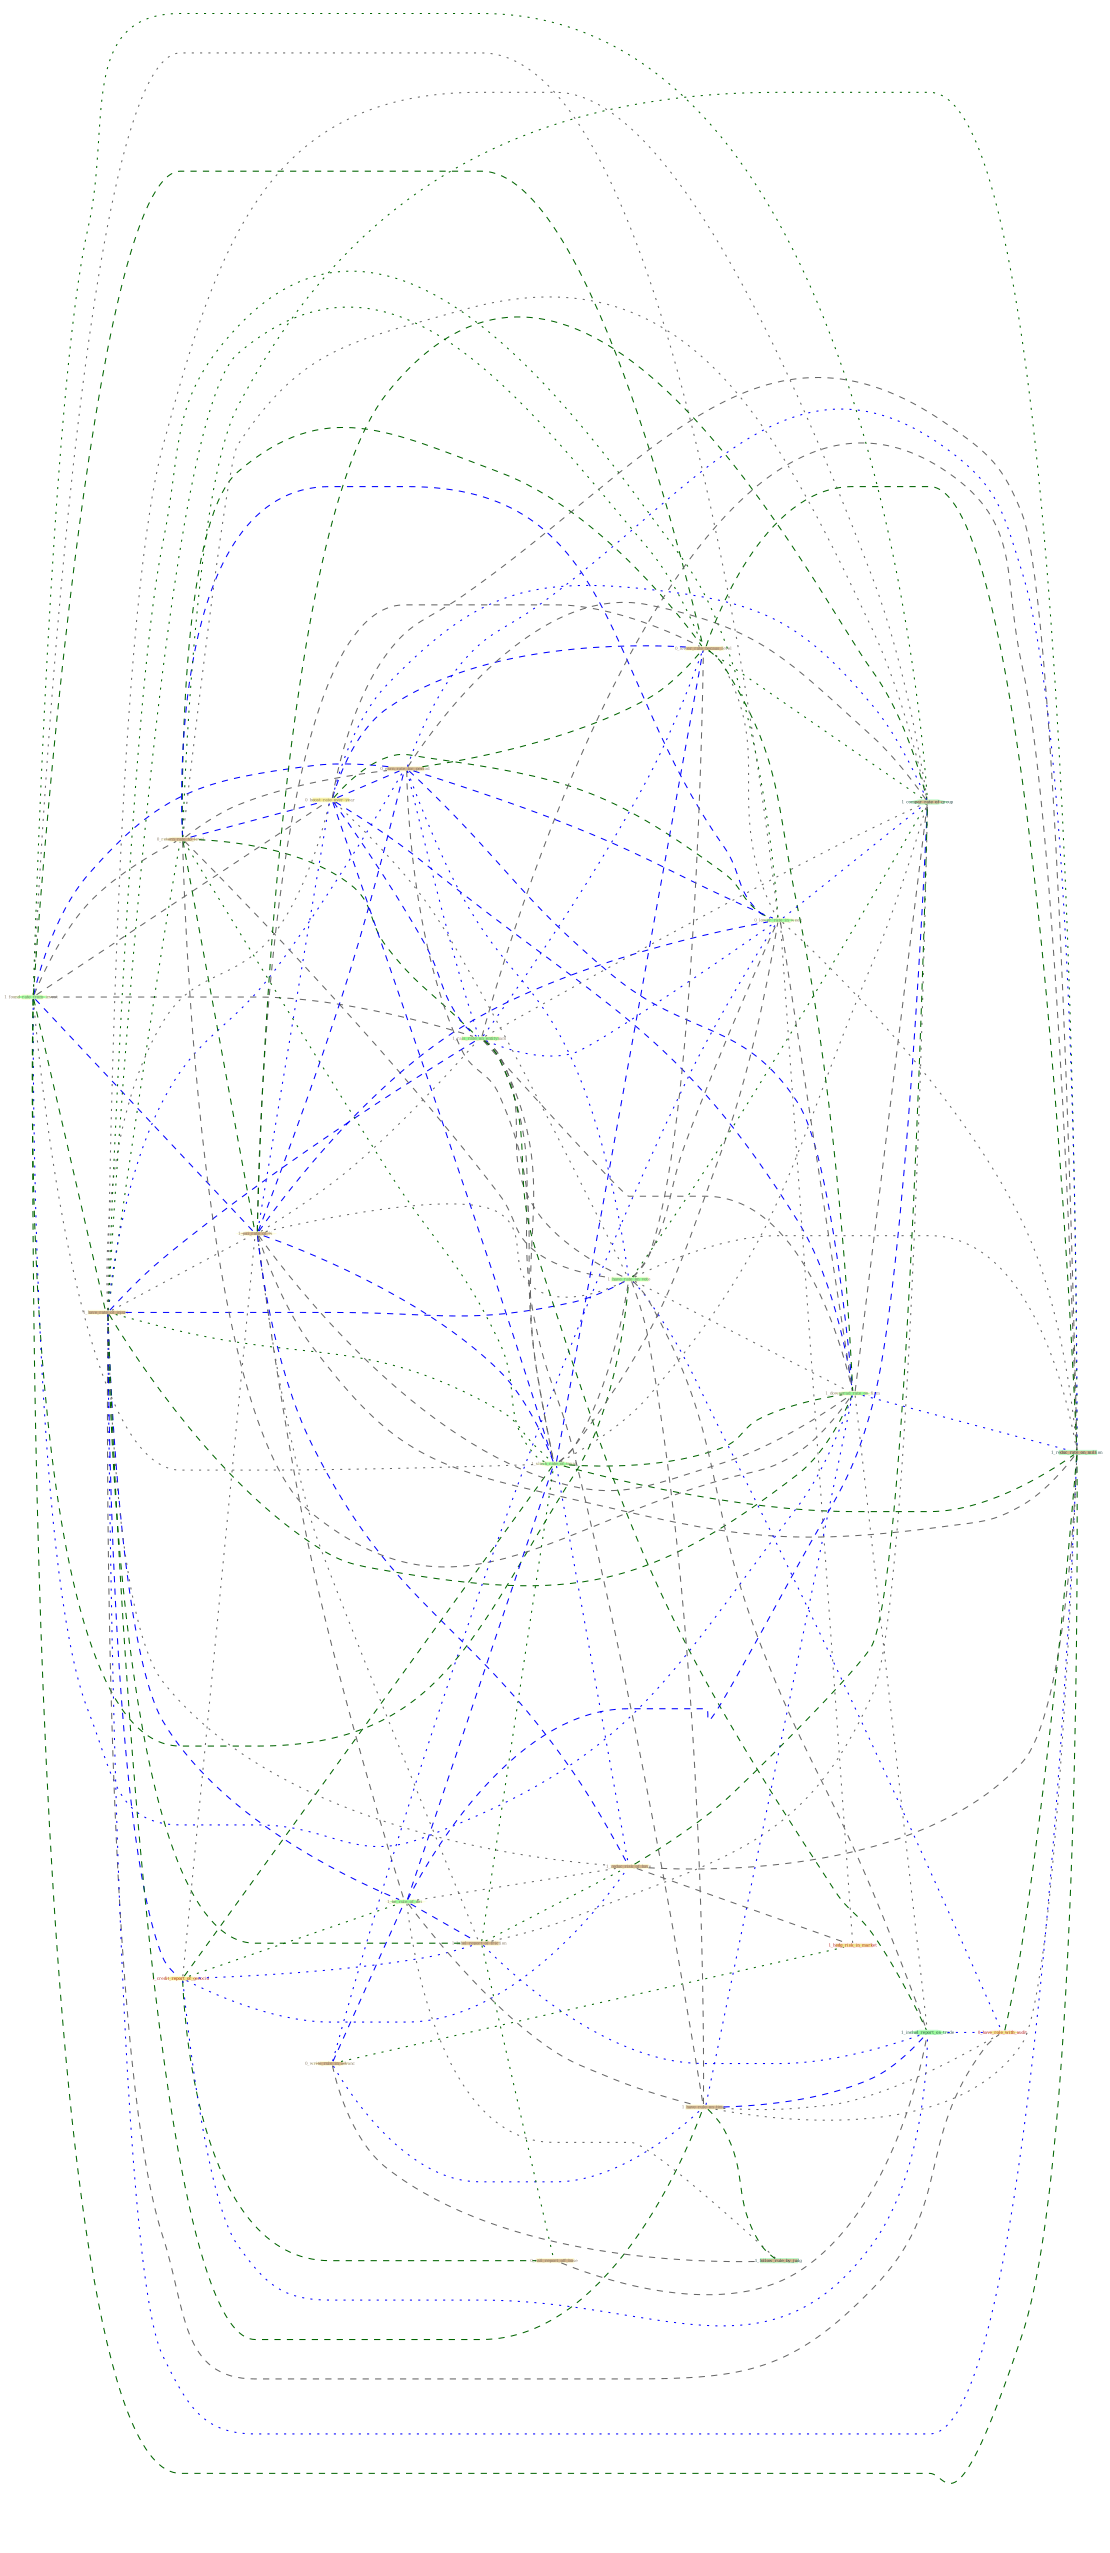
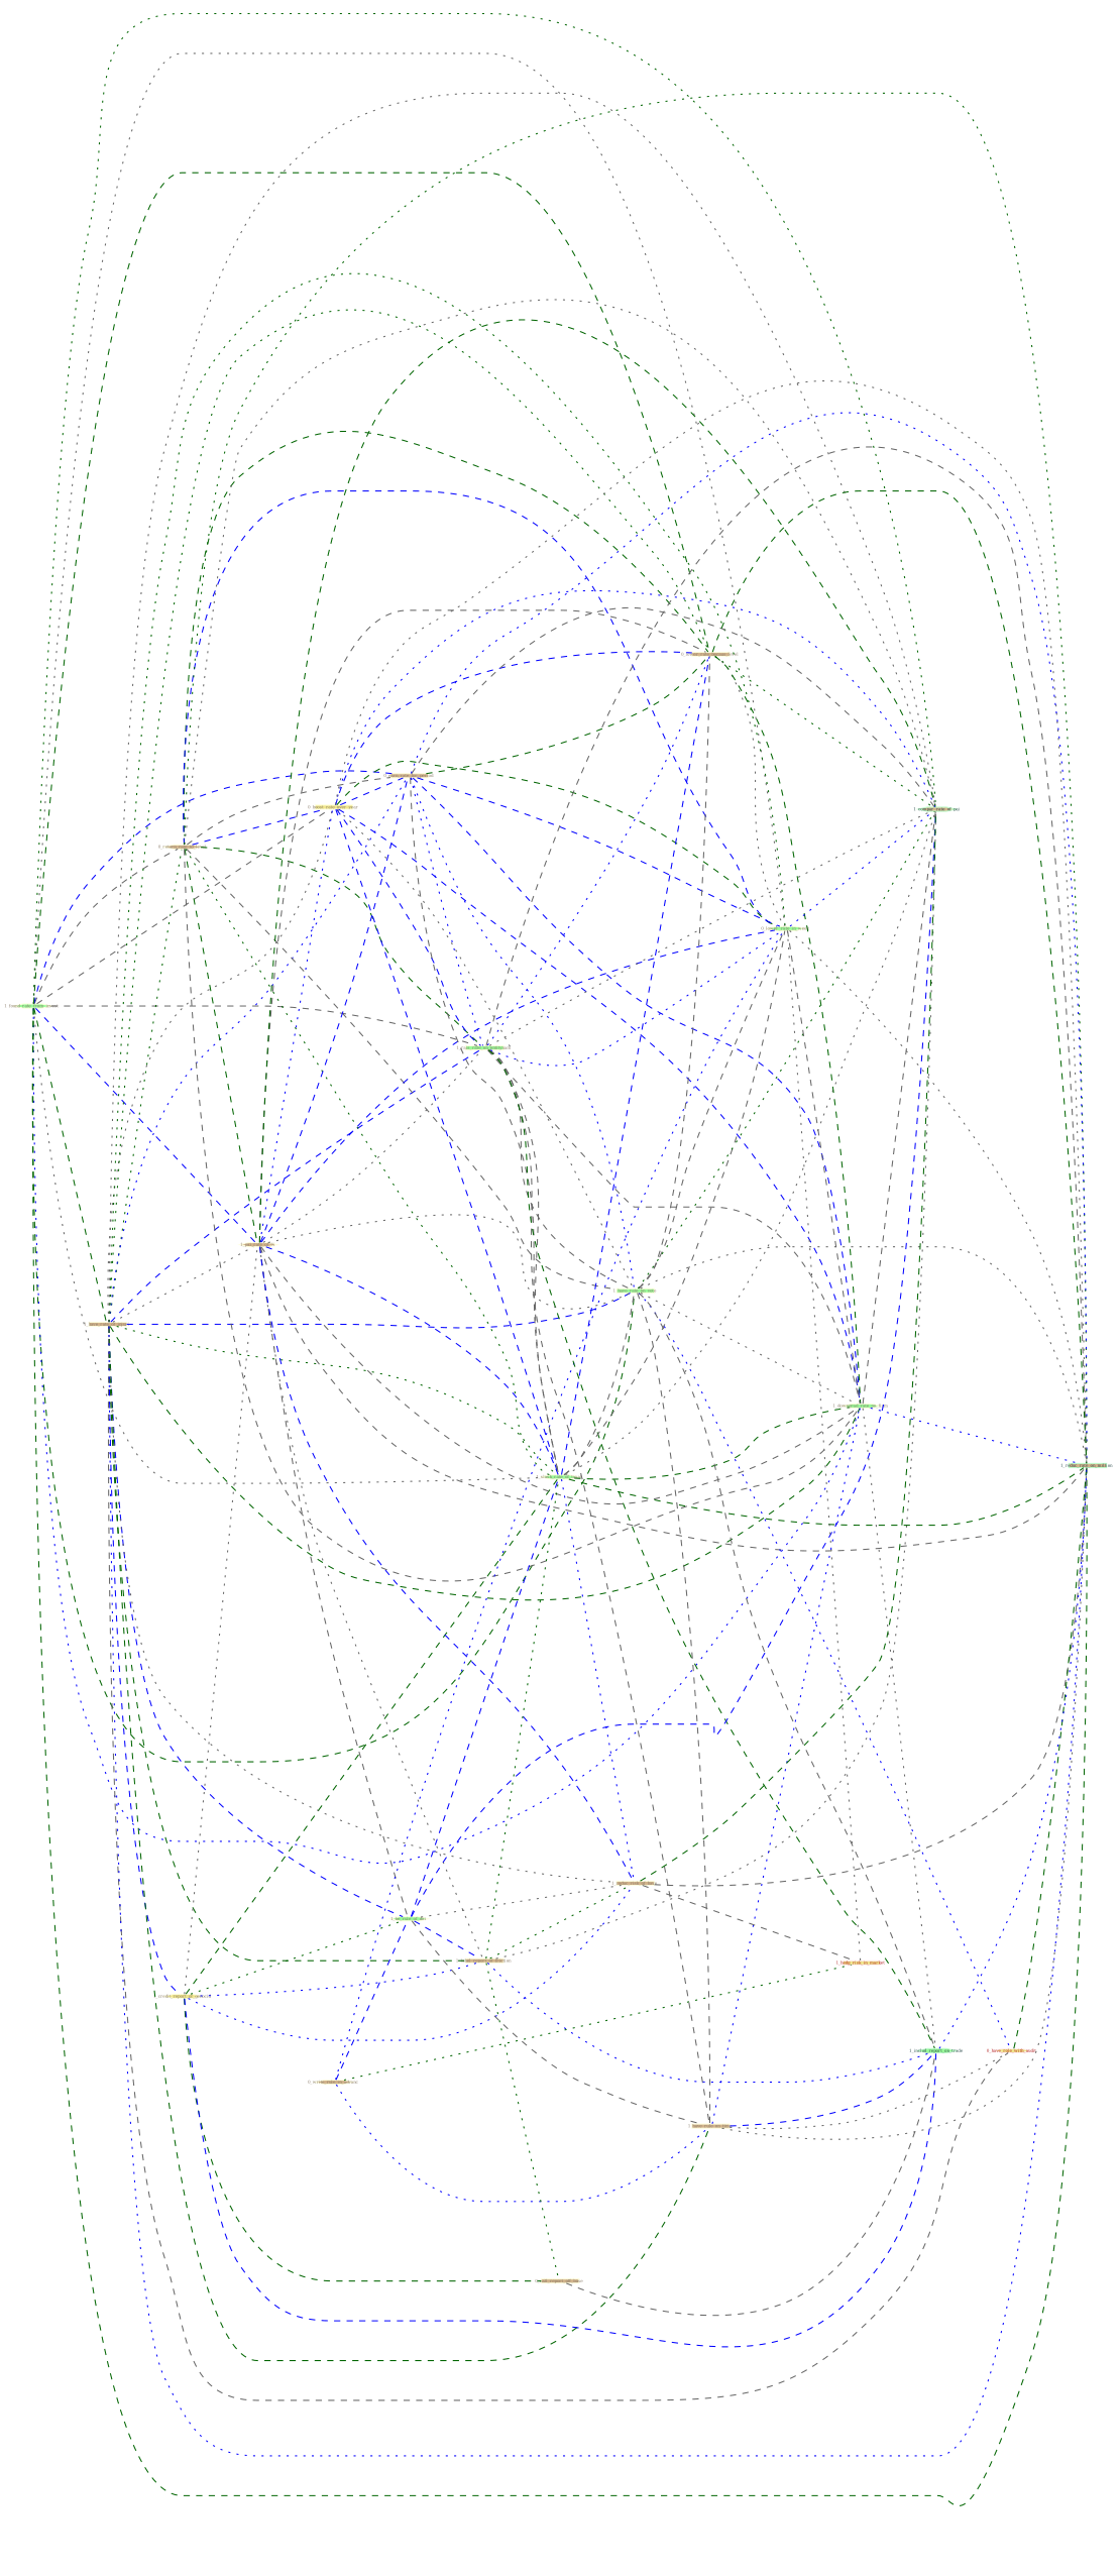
  graph {
    rankdir=LR
    node [color="#ffffe0" fillcolor=tan fixedsize=true fontcolor="#8b7d6b" fontsize=4 shape=box style=filled]
    edge [color=gray40 style=dashed w=1]
    "1_found_rate_from_invest " [fillcolor=palegreen height=.06 shape=hexagon width=.5]
    "1_have_rate_of_injuri " [height=.06 width=.5]
-   "1_credit_report_of_genocid " [fillcolor=khaki fontcolor="#b22222" height=.06 shape=hexagon width=.5]
+   "1_credit_report_of_genocid " [fillcolor=khaki height=.06 shape=hexagon width=.5]
    "0_return_rate_to_level " [height=.06 shape=hexagon width=.5]
    "1_pai_rate_of_% " [height=.06 shape=hexagon width=.5]
    "0_write_rule_in_advanc " [height=.06 shape=hexagon width=.5]
    "0_boost_rate_over_year " [fillcolor=khaki height=.06 width=.5]
    "0_earn_rate_for_period " [height=.06 width=.5]
    "1_rais_rate_on_entitynam " [fillcolor=palegreen height=.06 width=.5]
    "1_be_rule_of_dai " [fillcolor=palegreen height=.06 shape=hexagon width=.5]
    "1_label_report_of_friction " [height=.06 width=.5]
    "1_slash_rate_of_taxat " [fillcolor=palegreen height=.06 shape=hexagon width=.5]
    "1_have_rate_on_vote " [fillcolor=palegreen height=.06 width=.5]
    "0_lower_rate_becaus_level " [height=.06 width=.5]
    "0_lower_rate_in_week " [fillcolor=palegreen height=.06 shape=hexagon width=.5]
    "0_call_report_off_base " [height=.06 width=.5]
    "1_have_rule_on_time " [height=.06 width=.5]
    "1_downgrad_rate_on_firm " [fillcolor=palegreen height=.06 shape=hexagon width=.5]
    "1_reduc_risk_of_have " [height=.06 width=.5]
    "1_hedg_risk_in_market " [color="#fff0f5" fillcolor=khaki fontcolor="#b22222" height=.06 width=.5]
    "0_have_role_with_audit " [color="#fff0f5" fillcolor=khaki fontcolor="#b22222" height=.06 shape=hexagon width=.5]
-   "1_compar_rate_of_group " [color="#BDFCC9" fontcolor="#2f4f4f" height=.06 shape=hexagon width=.5]
+   "1_compar_rate_of_group " [color="#BDFCC9" fontcolor="#2f4f4f" height=.06 shape=hexagon width=.5 label="1_compar_rate_of_pai"]
    "1_reduc_rate_on_million " [color="#BDFCC9" fontcolor="#2f4f4f" height=.06 width=.5]
    "1_includ_report_on_trade " [color="#BDFCC9" fillcolor=palegreen fontcolor="#2f4f4f" height=.06 shape=hexagon width=.5]
-   "1_follow_rule_by_judg " [color="#BDFCC9" fontcolor="#2f4f4f" height=.06 width=.5]
    subgraph sub_1 {
      "1_found_rate_from_invest "
      "1_have_rate_of_injuri "
      "1_credit_report_of_genocid "
      "0_return_rate_to_level "
      "1_pai_rate_of_% "
      "0_write_rule_in_advanc "
      "0_boost_rate_over_year "
      "0_earn_rate_for_period "
      "1_rais_rate_on_entitynam "
      "1_be_rule_of_dai "
      "1_label_report_of_friction "
      "1_slash_rate_of_taxat "
      "1_have_rate_on_vote "
      "0_lower_rate_becaus_level "
      "0_lower_rate_in_week "
      "0_call_report_off_base "
      "1_have_rule_on_time "
      "1_downgrad_rate_on_firm "
      "1_reduc_risk_of_have "
    }
    subgraph sub_2 {
      "1_hedg_risk_in_market "
      "0_have_role_with_audit "
    }
    "1_found_rate_from_invest " -- "1_have_rate_of_injuri " [color=darkgreen]
    "1_found_rate_from_invest " -- "0_return_rate_to_level "
    "1_found_rate_from_invest " -- "1_pai_rate_of_% " [color=blue]
    "1_found_rate_from_invest " -- "0_boost_rate_over_year "
    "1_found_rate_from_invest " -- "0_earn_rate_for_period " [color=blue]
    "1_found_rate_from_invest " -- "1_rais_rate_on_entitynam "
    "1_found_rate_from_invest " -- "1_slash_rate_of_taxat " [style=dotted]
    "1_found_rate_from_invest " -- "1_have_rate_on_vote " [color=darkgreen]
    "1_found_rate_from_invest " -- "0_lower_rate_becaus_level " [color=darkgreen]
    "1_found_rate_from_invest " -- "0_lower_rate_in_week " [style=dotted]
    "1_found_rate_from_invest " -- "1_downgrad_rate_on_firm " [color=blue style=dotted]
    "1_found_rate_from_invest " -- "1_compar_rate_of_group " [color=darkgreen style=dotted]
    "1_found_rate_from_invest " -- "1_reduc_rate_on_million " [color=darkgreen]
    "1_have_rate_of_injuri " -- "1_credit_report_of_genocid " [color=blue]
    "1_have_rate_of_injuri " -- "0_return_rate_to_level " [color=darkgreen style=dotted]
    "1_have_rate_of_injuri " -- "1_pai_rate_of_% " [style=dotted w=2]
    "1_have_rate_of_injuri " -- "0_boost_rate_over_year " [style=dotted]
    "1_have_rate_of_injuri " -- "0_earn_rate_for_period " [color=blue style=dotted]
    "1_have_rate_of_injuri " -- "1_rais_rate_on_entitynam " [color=blue]
    "1_have_rate_of_injuri " -- "1_be_rule_of_dai " [color=blue]
    "1_have_rate_of_injuri " -- "1_label_report_of_friction " [color=darkgreen]
    "1_have_rate_of_injuri " -- "1_slash_rate_of_taxat " [color=darkgreen style=dotted w=2]
    "1_have_rate_of_injuri " -- "1_have_rate_on_vote " [color=blue w=2]
    "1_have_rate_of_injuri " -- "0_lower_rate_becaus_level " [color=darkgreen style=dotted]
    "1_have_rate_of_injuri " -- "0_lower_rate_in_week " [color=darkgreen style=dotted]
    "1_have_rate_of_injuri " -- "1_have_rule_on_time " [color=darkgreen]
    "1_have_rate_of_injuri " -- "1_downgrad_rate_on_firm " [color=darkgreen]
    "1_have_rate_of_injuri " -- "1_reduc_risk_of_have " [style=dotted]
    "1_have_rate_of_injuri " -- "0_have_role_with_audit "
    "1_have_rate_of_injuri " -- "1_compar_rate_of_group " [style=dotted w=2]
    "1_have_rate_of_injuri " -- "1_reduc_rate_on_million " [color=blue style=dotted]
    "1_credit_report_of_genocid " -- "1_pai_rate_of_% " [style=dotted]
    "1_credit_report_of_genocid " -- "1_be_rule_of_dai " [color=darkgreen style=dotted]
    "1_credit_report_of_genocid " -- "1_label_report_of_friction " [color=blue style=dotted w=2]
    "1_credit_report_of_genocid " -- "1_slash_rate_of_taxat " [color=darkgreen]
    "1_credit_report_of_genocid " -- "0_call_report_off_base " [color=darkgreen]
    "1_credit_report_of_genocid " -- "1_reduc_risk_of_have " [color=blue style=dotted]
-   "1_credit_report_of_genocid " -- "1_includ_report_on_trade " [color=blue style=dotted]
+   "1_credit_report_of_genocid " -- "1_includ_report_on_trade " [color=blue]
    "0_return_rate_to_level " -- "1_pai_rate_of_% " [color=darkgreen]
    "0_return_rate_to_level " -- "0_boost_rate_over_year " [color=blue]
    "0_return_rate_to_level " -- "0_earn_rate_for_period "
    "0_return_rate_to_level " -- "1_rais_rate_on_entitynam " [color=darkgreen]
    "0_return_rate_to_level " -- "1_slash_rate_of_taxat " [color=darkgreen style=dotted]
    "0_return_rate_to_level " -- "1_have_rate_on_vote "
    "0_return_rate_to_level " -- "0_lower_rate_becaus_level " [color=darkgreen w=2]
    "0_return_rate_to_level " -- "0_lower_rate_in_week " [color=blue]
    "0_return_rate_to_level " -- "1_downgrad_rate_on_firm "
    "0_return_rate_to_level " -- "1_compar_rate_of_group " [style=dotted]
    "0_return_rate_to_level " -- "1_reduc_rate_on_million " [color=darkgreen style=dotted]
    "1_pai_rate_of_% " -- "0_boost_rate_over_year " [color=blue style=dotted]
    "1_pai_rate_of_% " -- "0_earn_rate_for_period " [color=blue]
    "1_pai_rate_of_% " -- "1_rais_rate_on_entitynam " [style=dotted]
    "1_pai_rate_of_% " -- "1_be_rule_of_dai "
    "1_pai_rate_of_% " -- "1_label_report_of_friction " [style=dotted]
    "1_pai_rate_of_% " -- "1_slash_rate_of_taxat " [color=blue w=2]
    "1_pai_rate_of_% " -- "1_have_rate_on_vote " [style=dotted]
    "1_pai_rate_of_% " -- "0_lower_rate_becaus_level "
    "1_pai_rate_of_% " -- "0_lower_rate_in_week " [color=blue]
    "1_pai_rate_of_% " -- "1_downgrad_rate_on_firm "
    "1_pai_rate_of_% " -- "1_reduc_risk_of_have " [color=blue]
    "1_pai_rate_of_% " -- "1_compar_rate_of_group " [color=darkgreen w=2]
    "1_pai_rate_of_% " -- "1_reduc_rate_on_million "
    "0_write_rule_in_advanc " -- "1_be_rule_of_dai " [color=blue]
    "0_write_rule_in_advanc " -- "0_lower_rate_in_week " [color=blue style=dotted]
    "0_write_rule_in_advanc " -- "1_have_rule_on_time " [color=blue style=dotted]
    "0_write_rule_in_advanc " -- "1_hedg_risk_in_market " [color=darkgreen style=dotted]
-   "0_write_rule_in_advanc " -- "1_follow_rule_by_judg "
    "0_boost_rate_over_year " -- "0_earn_rate_for_period " [color=blue]
    "0_boost_rate_over_year " -- "1_rais_rate_on_entitynam " [color=blue]
    "0_boost_rate_over_year " -- "1_slash_rate_of_taxat " [color=blue]
    "0_boost_rate_over_year " -- "1_have_rate_on_vote " [style=dotted]
    "0_boost_rate_over_year " -- "0_lower_rate_becaus_level " [color=blue]
    "0_boost_rate_over_year " -- "0_lower_rate_in_week " [color=darkgreen]
    "0_boost_rate_over_year " -- "1_downgrad_rate_on_firm " [color=blue]
    "0_boost_rate_over_year " -- "1_compar_rate_of_group " [color=blue style=dotted]
-   "0_boost_rate_over_year " -- "1_reduc_rate_on_million "
+   "0_boost_rate_over_year " -- "1_reduc_rate_on_million " [style=dotted]
    "0_earn_rate_for_period " -- "1_rais_rate_on_entitynam " [color=blue style=dotted]
    "0_earn_rate_for_period " -- "1_slash_rate_of_taxat "
    "0_earn_rate_for_period " -- "1_have_rate_on_vote " [color=blue style=dotted]
    "0_earn_rate_for_period " -- "0_lower_rate_becaus_level " [color=darkgreen]
    "0_earn_rate_for_period " -- "0_lower_rate_in_week " [color=blue]
    "0_earn_rate_for_period " -- "1_downgrad_rate_on_firm " [color=blue]
    "0_earn_rate_for_period " -- "1_compar_rate_of_group "
    "0_earn_rate_for_period " -- "1_reduc_rate_on_million " [color=blue style=dotted]
    "1_rais_rate_on_entitynam " -- "1_slash_rate_of_taxat "
    "1_rais_rate_on_entitynam " -- "1_have_rate_on_vote " [w=2]
    "1_rais_rate_on_entitynam " -- "0_lower_rate_becaus_level " [color=blue style=dotted]
    "1_rais_rate_on_entitynam " -- "0_lower_rate_in_week " [color=blue style=dotted]
    "1_rais_rate_on_entitynam " -- "1_have_rule_on_time "
    "1_rais_rate_on_entitynam " -- "1_downgrad_rate_on_firm " [w=2]
    "1_rais_rate_on_entitynam " -- "1_compar_rate_of_group " [style=dotted]
    "1_rais_rate_on_entitynam " -- "1_reduc_rate_on_million " [w=2]
    "1_rais_rate_on_entitynam " -- "1_includ_report_on_trade " [color=darkgreen]
    "1_be_rule_of_dai " -- "1_label_report_of_friction " [color=blue]
    "1_be_rule_of_dai " -- "1_slash_rate_of_taxat " [color=blue]
    "1_be_rule_of_dai " -- "1_have_rule_on_time "
    "1_be_rule_of_dai " -- "1_reduc_risk_of_have " [style=dotted]
    "1_be_rule_of_dai " -- "1_compar_rate_of_group " [color=blue]
-   "1_be_rule_of_dai " -- "1_follow_rule_by_judg " [style=dotted]
    "1_label_report_of_friction " -- "1_slash_rate_of_taxat " [color=darkgreen style=dotted]
    "1_label_report_of_friction " -- "0_call_report_off_base " [color=darkgreen style=dotted]
    "1_label_report_of_friction " -- "1_reduc_risk_of_have " [color=darkgreen style=dotted]
    "1_label_report_of_friction " -- "1_compar_rate_of_group " [style=dotted]
    "1_label_report_of_friction " -- "1_includ_report_on_trade " [color=blue style=dotted]
    "1_slash_rate_of_taxat " -- "1_have_rate_on_vote "
    "1_slash_rate_of_taxat " -- "0_lower_rate_becaus_level " [color=blue]
    "1_slash_rate_of_taxat " -- "0_lower_rate_in_week "
    "1_slash_rate_of_taxat " -- "1_downgrad_rate_on_firm " [color=darkgreen]
    "1_slash_rate_of_taxat " -- "1_reduc_risk_of_have " [color=blue style=dotted]
    "1_slash_rate_of_taxat " -- "1_compar_rate_of_group " [style=dotted w=2]
    "1_slash_rate_of_taxat " -- "1_reduc_rate_on_million " [color=darkgreen]
    "1_have_rate_on_vote " -- "0_lower_rate_becaus_level "
    "1_have_rate_on_vote " -- "0_lower_rate_in_week "
    "1_have_rate_on_vote " -- "1_have_rule_on_time " [w=2]
    "1_have_rate_on_vote " -- "1_downgrad_rate_on_firm " [style=dotted w=2]
    "1_have_rate_on_vote " -- "0_have_role_with_audit " [color=blue style=dotted]
    "1_have_rate_on_vote " -- "1_compar_rate_of_group " [color=darkgreen style=dotted]
    "1_have_rate_on_vote " -- "1_reduc_rate_on_million " [style=dotted w=2]
    "1_have_rate_on_vote " -- "1_includ_report_on_trade "
    "0_lower_rate_becaus_level " -- "0_lower_rate_in_week " [style=dotted w=2]
    "0_lower_rate_becaus_level " -- "1_downgrad_rate_on_firm " [color=darkgreen]
    "0_lower_rate_becaus_level " -- "1_compar_rate_of_group " [color=darkgreen style=dotted]
    "0_lower_rate_becaus_level " -- "1_reduc_rate_on_million " [color=darkgreen]
    "0_lower_rate_in_week " -- "1_downgrad_rate_on_firm "
    "0_lower_rate_in_week " -- "1_hedg_risk_in_market " [style=dotted]
    "0_lower_rate_in_week " -- "1_compar_rate_of_group " [color=blue style=dotted]
    "0_lower_rate_in_week " -- "1_reduc_rate_on_million " [style=dotted]
    "0_call_report_off_base " -- "1_includ_report_on_trade "
    "1_have_rule_on_time " -- "1_downgrad_rate_on_firm " [color=blue style=dotted]
    "1_have_rule_on_time " -- "0_have_role_with_audit " [style=dotted]
    "1_have_rule_on_time " -- "1_reduc_rate_on_million " [style=dotted]
    "1_have_rule_on_time " -- "1_includ_report_on_trade " [color=blue]
-   "1_have_rule_on_time " -- "1_follow_rule_by_judg " [color=darkgreen]
    "1_downgrad_rate_on_firm " -- "1_compar_rate_of_group "
    "1_downgrad_rate_on_firm " -- "1_reduc_rate_on_million " [color=blue style=dotted w=2]
    "1_downgrad_rate_on_firm " -- "1_includ_report_on_trade " [style=dotted]
    "1_reduc_risk_of_have " -- "1_hedg_risk_in_market "
    "1_reduc_risk_of_have " -- "1_compar_rate_of_group " [color=darkgreen]
    "1_reduc_risk_of_have " -- "1_reduc_rate_on_million "
    "0_have_role_with_audit " -- "1_reduc_rate_on_million " [color=darkgreen]
-   "1_includ_report_on_trade " -- "0_have_role_with_audit " [color=blue style=dotted]
+   "1_includ_report_on_trade " -- "1_reduc_rate_on_million " [color=blue style=dotted]
  }
